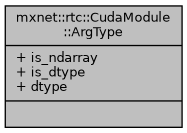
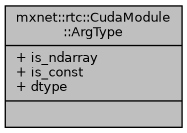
  digraph {
-   n1 [color=black fillcolor=grey75 fontcolor=black fontname=Helvetica fontsize=10 height=0.2 label="{mxnet::rtc::CudaModule\l::ArgType\n|+ is_ndarray\l+ is_dtype\l+ dtype\l|}" shape=record style=filled width=0.4]
+   n1 [color=black fillcolor=grey75 fontcolor=black fontname=Helvetica fontsize=10 height=0.2 label="{mxnet::rtc::CudaModule\l::ArgType\n|+ is_ndarray\l+ is_const\l+ dtype\l|}" shape=record style=filled width=0.4]
  }
